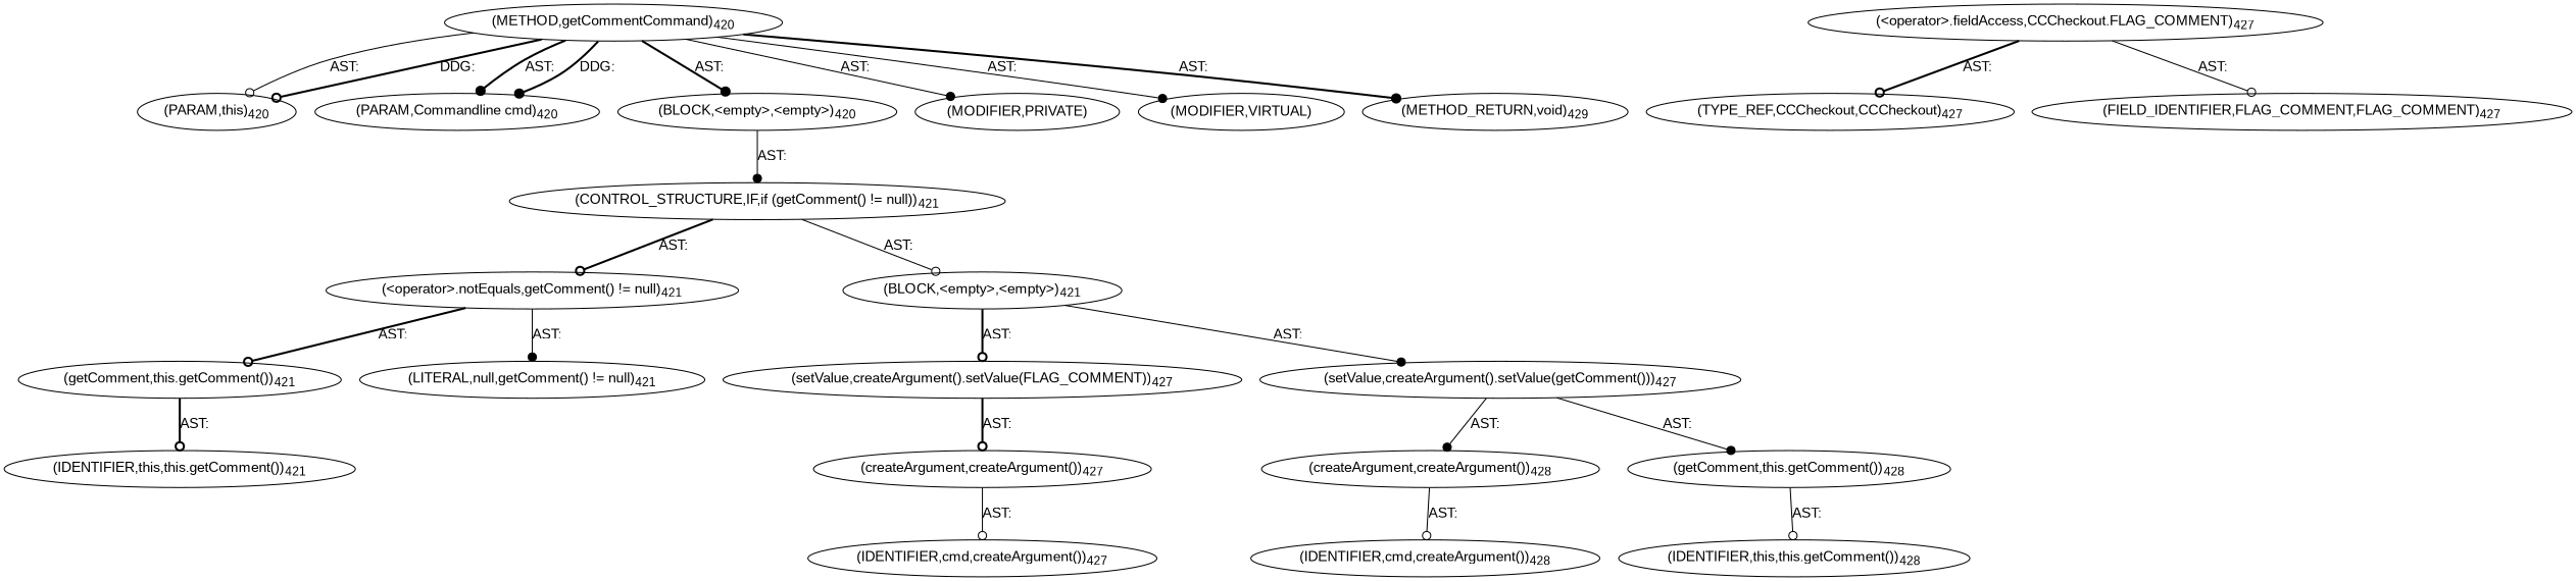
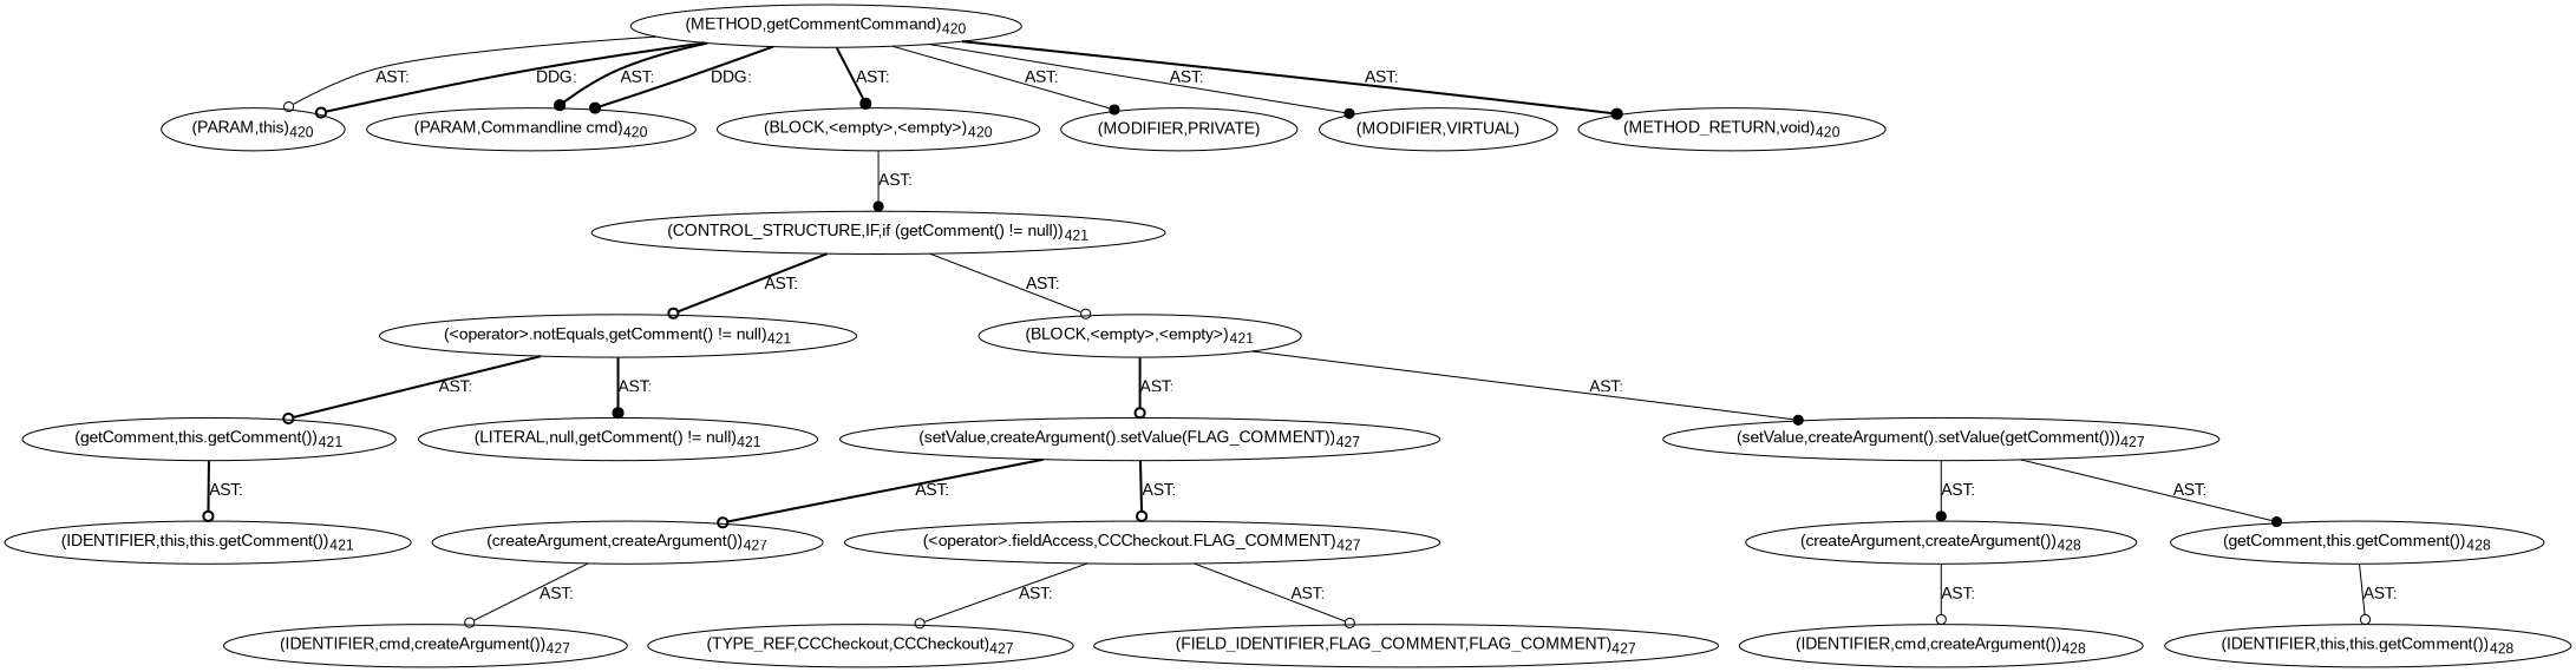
  digraph {
    fontname="Liberation Sans"
    node [fontname="Liberation Sans"]
    edge [arrowhead=odot fontname="Liberation Sans" style=solid]
    n1 [label=<(METHOD,getCommentCommand)<SUB>420</SUB>>]
    n2 [label=<(PARAM,this)<SUB>420</SUB>>]
    n3 [label=<(PARAM,Commandline cmd)<SUB>420</SUB>>]
    n4 [label=<(BLOCK,&lt;empty&gt;,&lt;empty&gt;)<SUB>420</SUB>>]
    n5 [label=<(MODIFIER,PRIVATE)>]
    n6 [label=<(MODIFIER,VIRTUAL)>]
-   n7 [label=<(METHOD_RETURN,void)<SUB>429</SUB>>]
+   n7 [label=<(METHOD_RETURN,void)<SUB>420</SUB>>]
    n8 [label=<(CONTROL_STRUCTURE,IF,if (getComment() != null))<SUB>421</SUB>>]
    n9 [label=<(&lt;operator&gt;.notEquals,getComment() != null)<SUB>421</SUB>>]
    n10 [label=<(BLOCK,&lt;empty&gt;,&lt;empty&gt;)<SUB>421</SUB>>]
    n11 [label=<(getComment,this.getComment())<SUB>421</SUB>>]
    n12 [label=<(LITERAL,null,getComment() != null)<SUB>421</SUB>>]
    n13 [label=<(setValue,createArgument().setValue(FLAG_COMMENT))<SUB>427</SUB>>]
    n14 [label=<(setValue,createArgument().setValue(getComment()))<SUB>427</SUB>>]
    n15 [label=<(IDENTIFIER,this,this.getComment())<SUB>421</SUB>>]
    n16 [label=<(createArgument,createArgument())<SUB>427</SUB>>]
    n17 [label=<(&lt;operator&gt;.fieldAccess,CCCheckout.FLAG_COMMENT)<SUB>427</SUB>>]
    n18 [label=<(createArgument,createArgument())<SUB>428</SUB>>]
    n19 [label=<(getComment,this.getComment())<SUB>428</SUB>>]
    n20 [label=<(IDENTIFIER,cmd,createArgument())<SUB>427</SUB>>]
    n21 [label=<(TYPE_REF,CCCheckout,CCCheckout)<SUB>427</SUB>>]
    n22 [label=<(FIELD_IDENTIFIER,FLAG_COMMENT,FLAG_COMMENT)<SUB>427</SUB>>]
    n23 [label=<(IDENTIFIER,cmd,createArgument())<SUB>428</SUB>>]
    n24 [label=<(IDENTIFIER,this,this.getComment())<SUB>428</SUB>>]
    n1 -> n2 [label="AST: "]
    n1 -> n2 [label="DDG: " style=bold]
    n1 -> n3 [arrowhead=dot label="AST: " style=bold]
    n1 -> n3 [arrowhead=dot label="DDG: " style=bold]
    n1 -> n4 [arrowhead=dot label="AST: " style=bold]
    n1 -> n5 [arrowhead=dot label="AST: "]
    n1 -> n6 [arrowhead=dot label="AST: "]
    n1 -> n7 [arrowhead=dot label="AST: " style=bold]
    n4 -> n8 [arrowhead=dot label="AST: "]
    n8 -> n9 [label="AST: " style=bold]
    n8 -> n10 [label="AST: "]
    n9 -> n11 [label="AST: " style=bold]
-   n9 -> n12 [arrowhead=dot label="AST: "]
+   n9 -> n12 [arrowhead=dot label="AST: " style=bold]
    n10 -> n13 [label="AST: " style=bold]
    n10 -> n14 [arrowhead=dot label="AST: "]
    n11 -> n15 [label="AST: " style=bold]
    n13 -> n16 [label="AST: " style=bold]
+   n13 -> n17 [label="AST: " style=bold]
    n14 -> n18 [arrowhead=dot label="AST: "]
    n14 -> n19 [arrowhead=dot label="AST: "]
    n16 -> n20 [label="AST: "]
-   n17 -> n21 [label="AST: " style=bold]
+   n17 -> n21 [label="AST: "]
    n17 -> n22 [label="AST: "]
    n18 -> n23 [label="AST: "]
    n19 -> n24 [label="AST: "]
  }
